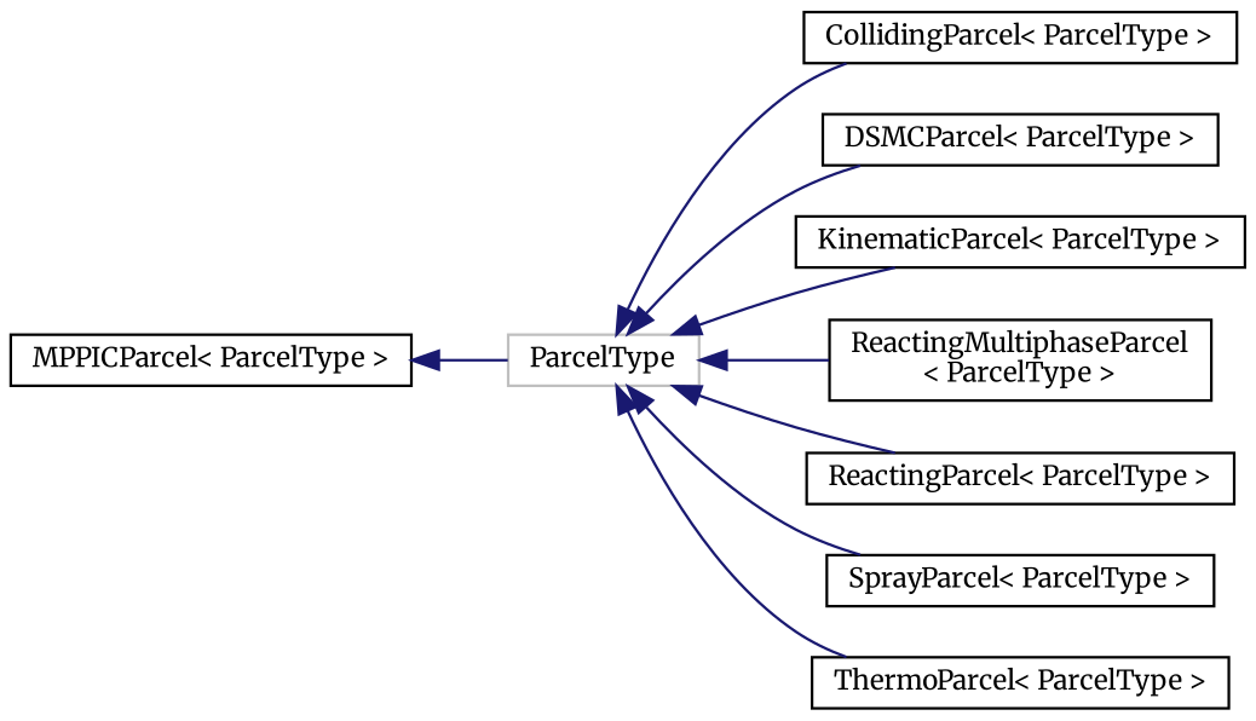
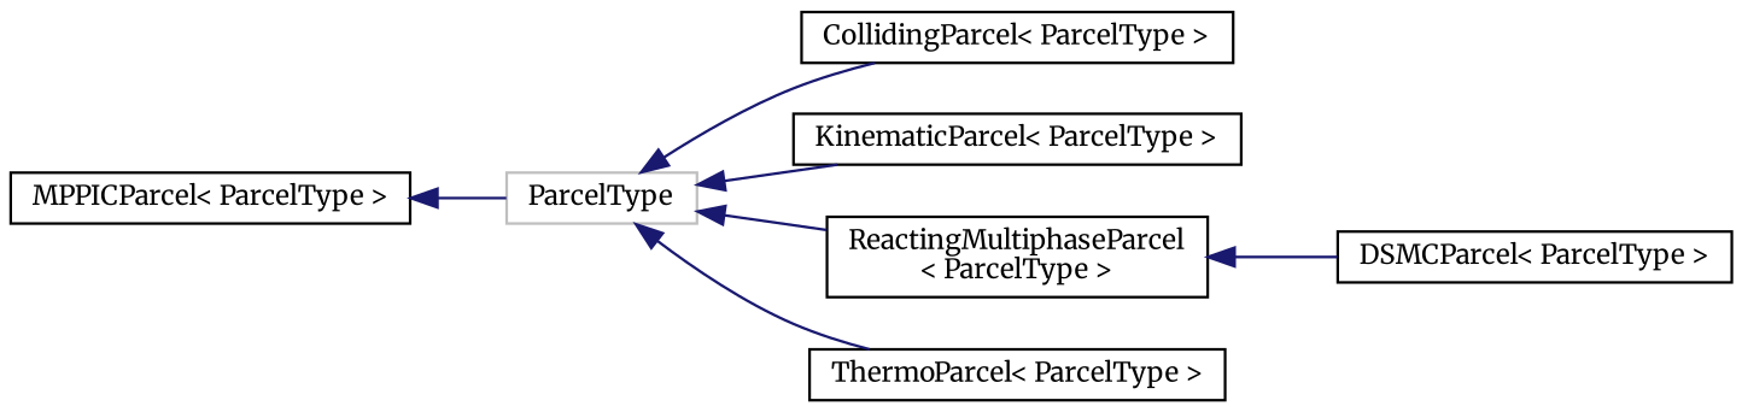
  digraph {
    fontname=Merriweather
    rankdir=LR
    node [color=black fontname=Merriweather fontsize=10 shape=record]
    edge [color=midnightblue dir=back fontname=Merriweather fontsize=10 labelfontname=FreeSans labelfontsize=10 style=solid]
    n1 [color=grey75 height=0.2 label=ParcelType width=0.4]
    n2 [height=0.2 label="CollidingParcel\< ParcelType \>" width=0.4]
    n3 [height=0.2 label="DSMCParcel\< ParcelType \>" width=0.4]
    n4 [height=0.2 label="KinematicParcel\< ParcelType \>" width=0.4]
    n5 [height=0.2 label="ReactingMultiphaseParcel\l\< ParcelType \>" width=0.4]
-   n6 [height=0.2 label="ReactingParcel\< ParcelType \>" width=0.4]
-   n7 [height=0.2 label="SprayParcel\< ParcelType \>" width=0.4]
    n8 [height=0.2 label="ThermoParcel\< ParcelType \>" width=0.4]
    n9 [height=0.2 label="MPPICParcel\< ParcelType \>" width=0.4]
    n1 -> n2
-   n1 -> n3
+   n5 -> n3
    n1 -> n4
    n1 -> n5
-   n1 -> n6
-   n1 -> n7
    n1 -> n8
    n9 -> n1
  }
